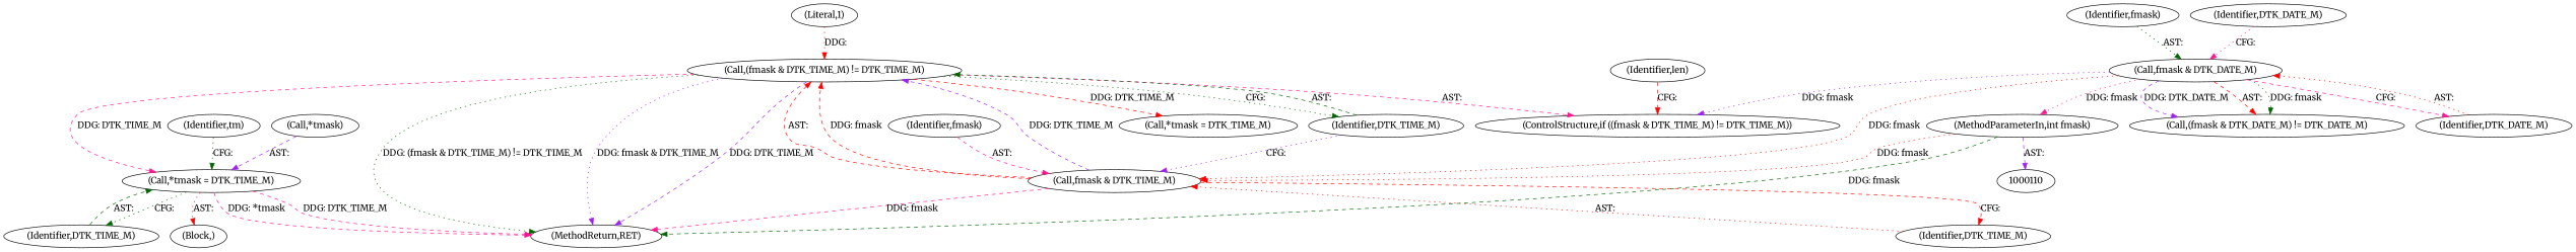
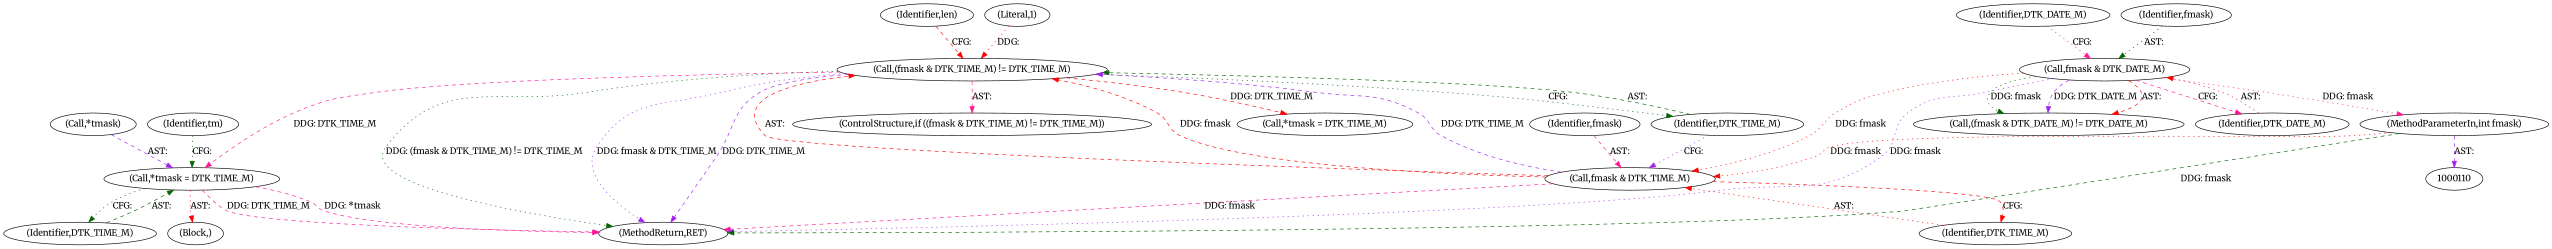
  digraph {
    fontname=Merriweather
    node [fontname=Merriweather]
    edge [color=red fontname=Merriweather style=dashed]
    n1 [label="(Call,*tmask = DTK_TIME_M)"]
    n2 [label="(MethodReturn,RET)"]
    n3 [label="(Identifier,DTK_TIME_M)"]
    n4 [label="(Block,)"]
    n5 [label="(Call,(fmask & DTK_TIME_M) != DTK_TIME_M)"]
    n6 [label="(Identifier,DTK_TIME_M)"]
    n7 [label="(ControlStructure,if ((fmask & DTK_TIME_M) != DTK_TIME_M))"]
    n8 [label="(Call,*tmask = DTK_TIME_M)"]
    n9 [label="(Call,fmask & DTK_TIME_M)"]
    n10 [label="(Identifier,DTK_TIME_M)"]
    n11 [label="(Call,fmask & DTK_DATE_M)"]
    n12 [label="(Call,(fmask & DTK_DATE_M) != DTK_DATE_M)"]
    n13 [label="(Identifier,DTK_DATE_M)"]
    n14 [label="(MethodParameterIn,int fmask)"]
    1000110
    n16 [label="(Identifier,fmask)"]
    n17 [label="(Identifier,DTK_DATE_M)"]
    n18 [label="(Identifier,fmask)"]
    n19 [label="(Identifier,len)"]
    n20 [label="(Identifier,tm)"]
    n21 [label="(Call,*tmask)"]
    n22 [label="(Literal,1)"]
    n1 -> n2 [color=deeppink label="DDG: DTK_TIME_M"]
    n1 -> n2 [color=deeppink label="DDG: *tmask"]
    n1 -> n3 [color=darkgreen label="CFG: " style=dotted]
    n1 -> n4 [label="AST: " style=dotted]
    n3 -> n1 [color=darkgreen label="AST: "]
    n5 -> n1 [color=deeppink label="DDG: DTK_TIME_M"]
    n5 -> n2 [color=darkgreen label="DDG: (fmask & DTK_TIME_M) != DTK_TIME_M" style=dotted]
    n5 -> n2 [color=purple label="DDG: fmask & DTK_TIME_M" style=dotted]
    n5 -> n2 [color=purple label="DDG: DTK_TIME_M"]
    n5 -> n6 [color=darkgreen label="CFG: " style=dotted]
    n5 -> n7 [color=deeppink label="AST: "]
    n5 -> n8 [label="DDG: DTK_TIME_M"]
    n6 -> n5 [color=darkgreen label="AST: "]
    n6 -> n9 [color=purple label="CFG: " style=dotted]
    n9 -> n2 [color=deeppink label="DDG: fmask"]
    n9 -> n5 [label="AST: "]
    n9 -> n5 [label="DDG: fmask"]
    n9 -> n5 [color=purple label="DDG: DTK_TIME_M"]
    n9 -> n10 [label="CFG: "]
    n10 -> n9 [label="AST: " style=dotted]
-   n11 -> n7 [color=purple label="DDG: fmask" style=dotted]
+   n11 -> n2 [color=purple label="DDG: fmask" style=dotted]
    n11 -> n9 [label="DDG: fmask" style=dotted]
    n11 -> n12 [label="AST: "]
    n11 -> n12 [color=darkgreen label="DDG: fmask" style=dotted]
    n11 -> n12 [color=purple label="DDG: DTK_DATE_M"]
    n11 -> n13 [color=deeppink label="CFG: "]
    n11 -> n14 [color=deeppink label="DDG: fmask" style=dotted]
    n13 -> n11 [label="AST: " style=dotted]
    n14 -> n2 [color=darkgreen label="DDG: fmask"]
    n14 -> n9 [label="DDG: fmask" style=dotted]
    n14 -> 1000110 [color=purple label="AST: "]
    n16 -> n9 [color=deeppink label="AST: "]
    n17 -> n11 [color=deeppink label="CFG: " style=dotted]
    n18 -> n11 [color=darkgreen label="AST: " style=dotted]
-   n19 -> n7 [label="CFG: "]
+   n19 -> n5 [label="CFG: "]
    n20 -> n1 [color=darkgreen label="CFG: " style=dotted]
    n21 -> n1 [color=purple label="AST: "]
    n22 -> n5 [label="DDG: " style=dotted]
  }
